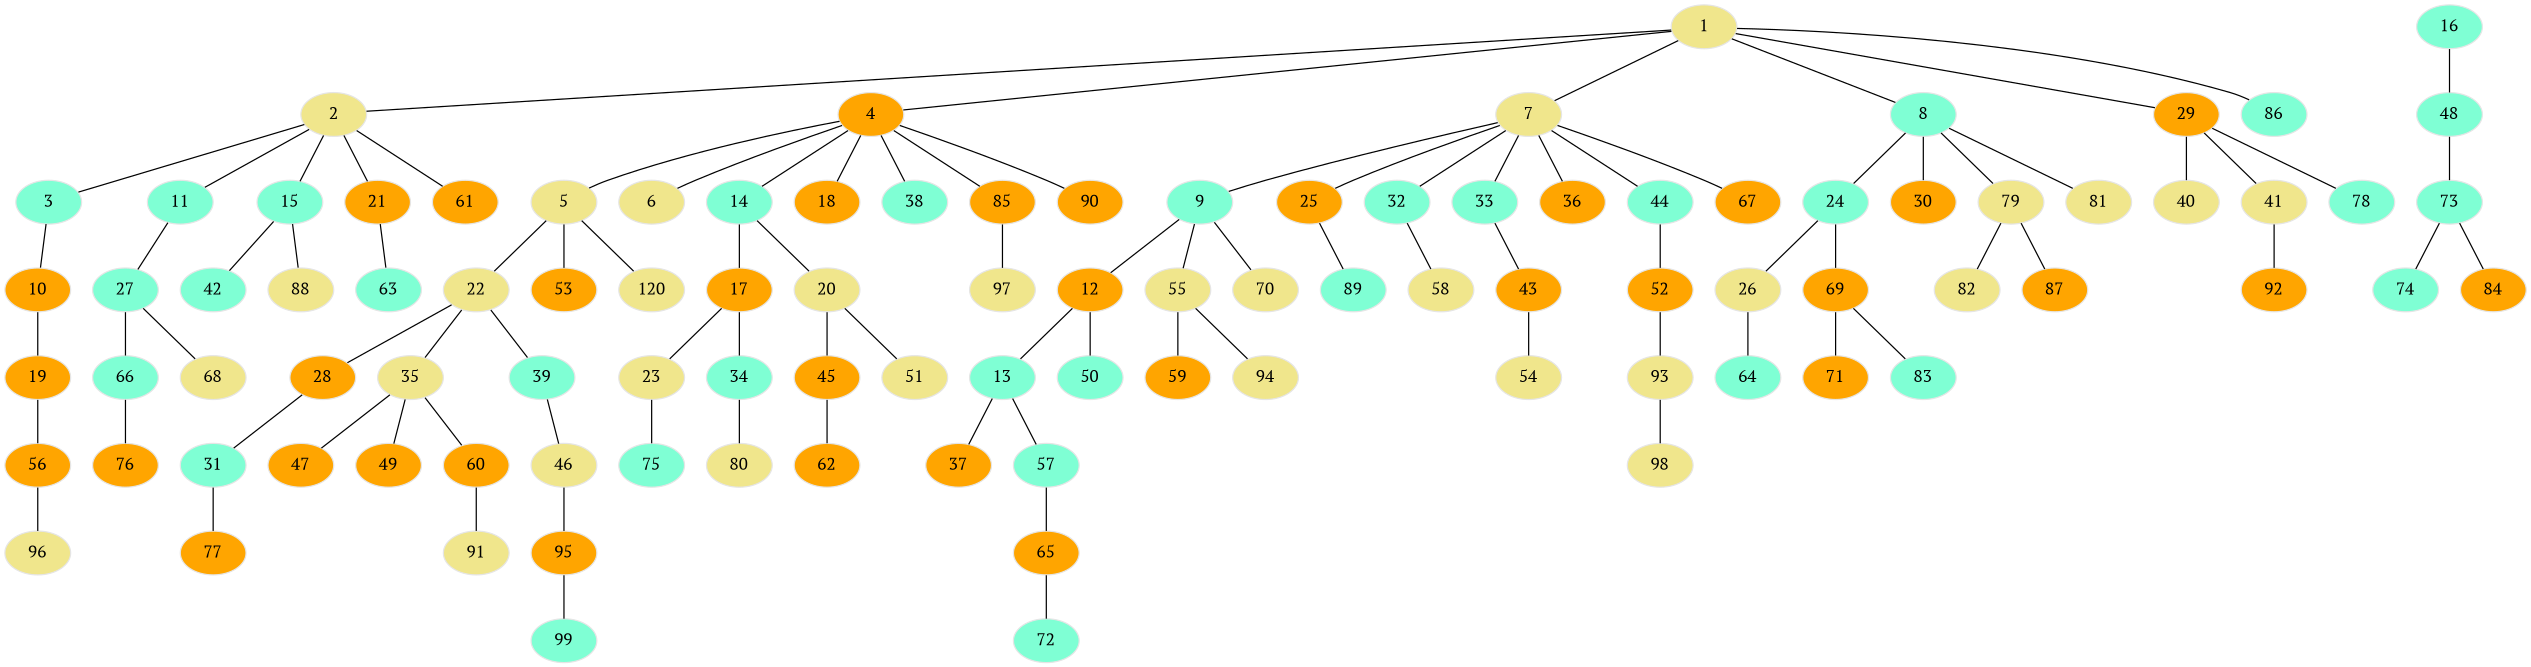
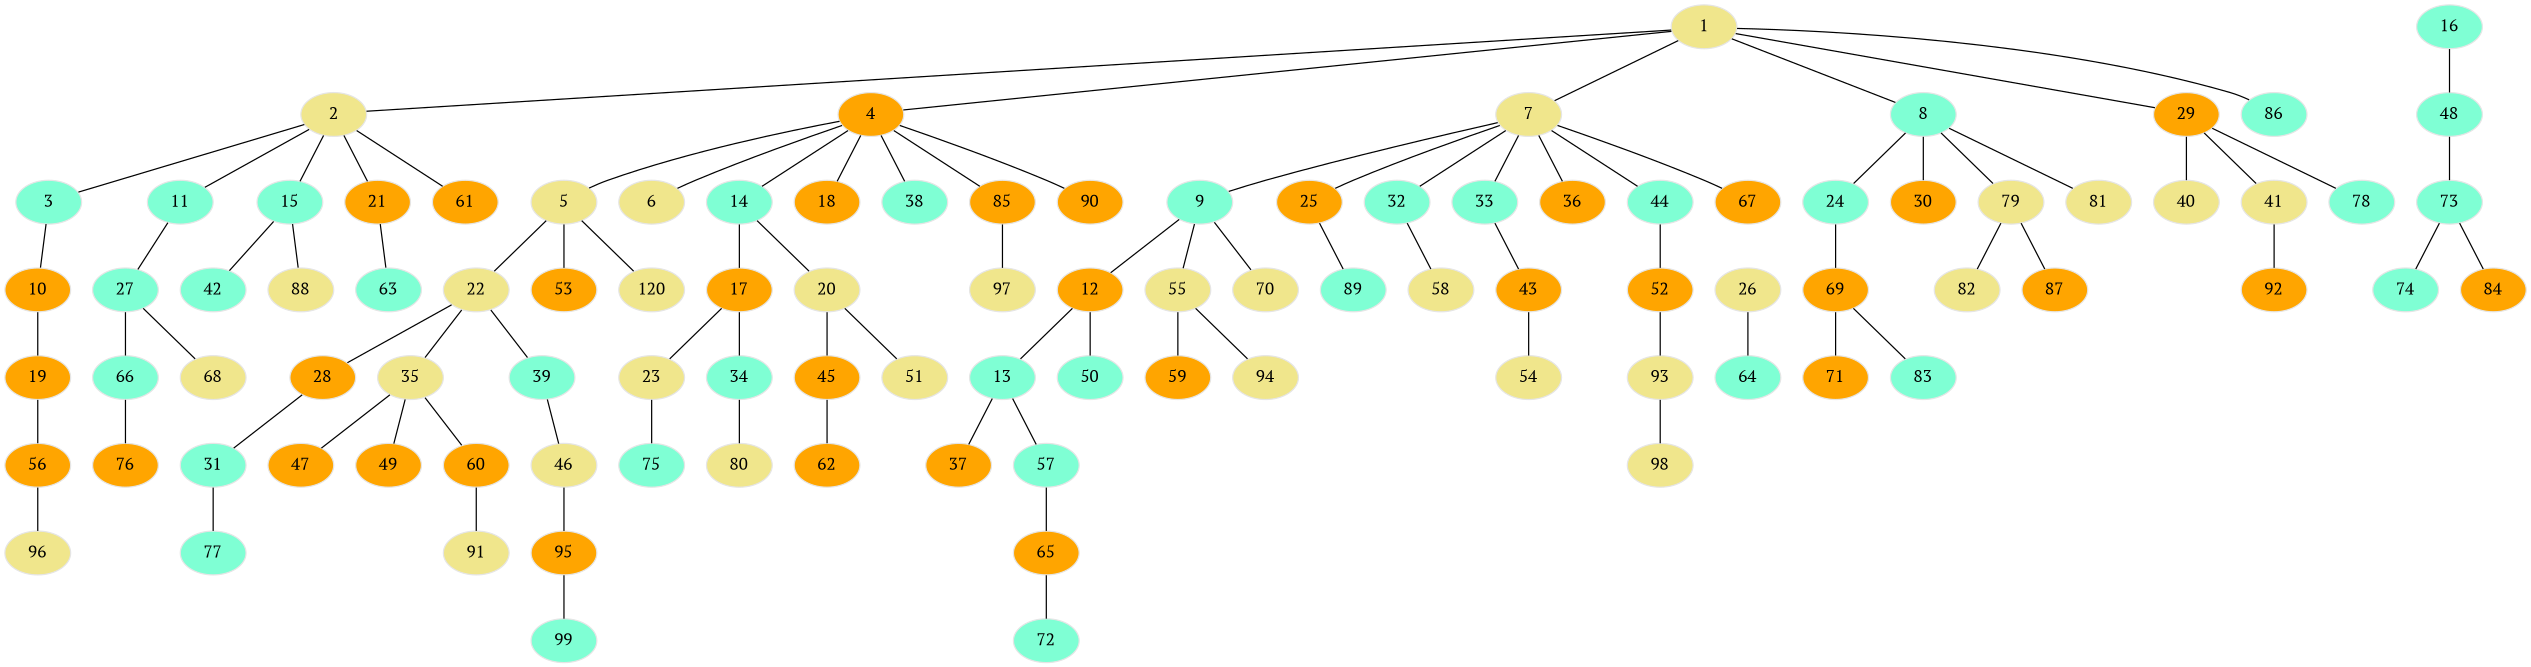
  graph {
    fontname="PT Serif"
    node [color=gray90 fillcolor=orange fontname="PT Serif" style=filled]
    edge [fontname="PT Serif"]
    1 [fillcolor=khaki]
    2 [fillcolor=khaki]
    4
    7 [fillcolor=khaki]
    8 [fillcolor=aquamarine]
    29
    86 [fillcolor=aquamarine]
    3 [fillcolor=aquamarine]
    11 [fillcolor=aquamarine]
    15 [fillcolor=aquamarine]
    21
    61
    5 [fillcolor=khaki]
    6 [fillcolor=khaki]
    14 [fillcolor=aquamarine]
    18
    38 [fillcolor=aquamarine]
    85
    90
    9 [fillcolor=aquamarine]
    25
    32 [fillcolor=aquamarine]
    33 [fillcolor=aquamarine]
    36
    44 [fillcolor=aquamarine]
    67
    24 [fillcolor=aquamarine]
    30
    79 [fillcolor=khaki]
    81 [fillcolor=khaki]
    40 [fillcolor=khaki]
    41 [fillcolor=khaki]
    78 [fillcolor=aquamarine]
    10
    27 [fillcolor=aquamarine]
    42 [fillcolor=aquamarine]
    88 [fillcolor=khaki]
    63 [fillcolor=aquamarine]
    19
    16 [fillcolor=aquamarine]
    48 [fillcolor=aquamarine]
    22 [fillcolor=khaki]
    53
    n44 [fillcolor=khaki label=120]
    17
    20 [fillcolor=khaki]
    97 [fillcolor=khaki]
    28
    35 [fillcolor=khaki]
    39 [fillcolor=aquamarine]
    12
    55 [fillcolor=khaki]
    70 [fillcolor=khaki]
    89 [fillcolor=aquamarine]
    58 [fillcolor=khaki]
    43
    52
    26 [fillcolor=khaki]
    69
    82 [fillcolor=khaki]
    87
    13 [fillcolor=aquamarine]
    50 [fillcolor=aquamarine]
    59
    94 [fillcolor=khaki]
    56
    66 [fillcolor=aquamarine]
    68 [fillcolor=khaki]
    37
    57 [fillcolor=aquamarine]
    65
    23 [fillcolor=khaki]
    34 [fillcolor=aquamarine]
    45
    51 [fillcolor=khaki]
    73 [fillcolor=aquamarine]
    75 [fillcolor=aquamarine]
    80 [fillcolor=khaki]
    96 [fillcolor=khaki]
    62
    31 [fillcolor=aquamarine]
    47
    49
    60
    46 [fillcolor=khaki]
    64 [fillcolor=aquamarine]
    71
    83 [fillcolor=aquamarine]
    76
-   77
+   77 [fillcolor=aquamarine]
    92
    54 [fillcolor=khaki]
    91 [fillcolor=khaki]
    95
    93 [fillcolor=khaki]
    99 [fillcolor=aquamarine]
    74 [fillcolor=aquamarine]
    84
    98 [fillcolor=khaki]
    72 [fillcolor=aquamarine]
    1 -- 2
    1 -- 4
    1 -- 7
    1 -- 8
    1 -- 29
    1 -- 86
    2 -- 3
    2 -- 11
    2 -- 15
    2 -- 21
    2 -- 61
    4 -- 5
    4 -- 6
    4 -- 14
    4 -- 18
    4 -- 38
    4 -- 85
    4 -- 90
    7 -- 9
    7 -- 25
    7 -- 32
    7 -- 33
    7 -- 36
    7 -- 44
    7 -- 67
    8 -- 24
    8 -- 30
    8 -- 79
    8 -- 81
    29 -- 40
    29 -- 41
    29 -- 78
    3 -- 10
    11 -- 27
    15 -- 42
    15 -- 88
    21 -- 63
    5 -- 22
    5 -- 53
    5 -- n44
    14 -- 17
    14 -- 20
    85 -- 97
    9 -- 12
    9 -- 55
    9 -- 70
    25 -- 89
    32 -- 58
    33 -- 43
    44 -- 52
-   24 -- 26
    24 -- 69
    79 -- 82
    79 -- 87
    41 -- 92
    10 -- 19
    27 -- 66
    27 -- 68
    19 -- 56
    16 -- 48
    48 -- 73
    22 -- 28
    22 -- 35
    22 -- 39
    17 -- 23
    17 -- 34
    20 -- 45
    20 -- 51
    28 -- 31
    35 -- 47
    35 -- 49
    35 -- 60
    39 -- 46
    12 -- 13
    12 -- 50
    55 -- 59
    55 -- 94
    43 -- 54
    52 -- 93
    26 -- 64
    69 -- 71
    69 -- 83
    13 -- 37
    13 -- 57
    56 -- 96
    66 -- 76
    57 -- 65
    65 -- 72
    23 -- 75
    34 -- 80
    45 -- 62
    73 -- 74
    73 -- 84
    31 -- 77
    60 -- 91
    46 -- 95
    95 -- 99
    93 -- 98
  }
